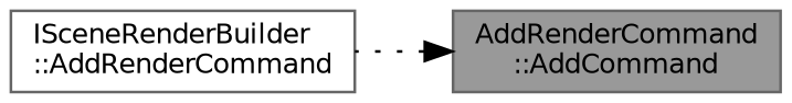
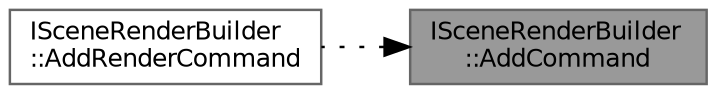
  digraph {
    rankdir=RL
    node [fontname=Helvetica fontsize=10 shape=box style=filled]
-   n1 [color=gray40 fillcolor=grey60 fontcolor=black height=0.2 label="AddRenderCommand\l::AddCommand" width=0.4]
+   n1 [color=gray40 fillcolor=grey60 fontcolor=black height=0.2 label="ISceneRenderBuilder\l::AddCommand" width=0.4]
    n2 [color=grey40 fillcolor=white height=0.2 label="ISceneRenderBuilder\l::AddRenderCommand" width=0.4]
    n1 -> n2 [color=black dir=back fontname=Helvetica fontsize=10 labelfontname=Helvetica labelfontsize=10 style=dotted]
  }
